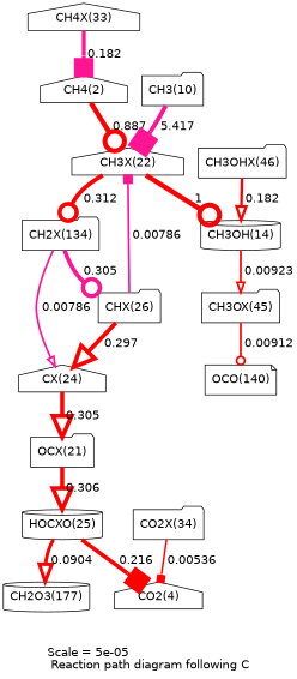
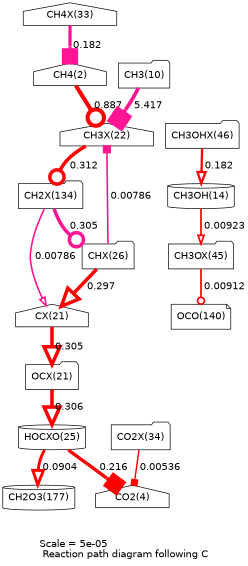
  digraph {
    fontname=Helvetica
    label="Scale = 5e-05\l Reaction path diagram following C"
    node [fontname=Helvetica shape=folder]
    edge [arrowhead=onormal arrowsize=2.55 color=red fontname=Helvetica penwidth=5.1]
    n1 [label="CH4X(33)" shape=house]
    n2 [label="CH4(2)" shape=house]
    n3 [label="CH3X(22)" shape=house]
    n4 [label="CH3OH(14)" shape=cylinder]
    n5 [label="CH2X(134)"]
    n6 [label="CH3OX(45)"]
    n7 [label="CHX(26)"]
-   n8 [label="CX(24)" shape=house]
+   n8 [label="CX(21)" shape=house]
    n9 [label="CH3(10)"]
    n10 [label="OCO(140)" shape=note]
    n11 [label="OCX(21)"]
    n12 [label="CH3OHX(46)"]
    n13 [label="HOCXO(25)" shape=cylinder]
    n14 [label="CO2(4)" shape=house]
    n15 [label="CH2O3(177)" shape=cylinder]
    n16 [label="CO2X(34)"]
    n1 -> n2 [arrowhead=box arrowsize=2.36 color=deeppink label=" 0.182" penwidth=4.71]
    n2 -> n3 [arrowhead=odot arrowsize=2.95 label=" 0.887" penwidth=5.91]
-   n3 -> n4 [arrowhead=odot arrowsize=3 label=" 1" penwidth=6]
    n3 -> n5 [arrowhead=odot arrowsize=2.56 label=" 0.312" penwidth=5.12]
    n4 -> n6 [arrowsize=1.23 label=" 0.00923" penwidth=2.46]
    n5 -> n7 [arrowhead=odot color=deeppink label=" 0.305"]
    n5 -> n8 [arrowsize=1.17 color=deeppink label=" 0.00786" penwidth=2.34]
    n6 -> n10 [arrowhead=odot arrowsize=1.23 label=" 0.00912" penwidth=2.45]
    n7 -> n3 [arrowhead=box arrowsize=1.17 color=deeppink label=" 0.00786" penwidth=2.34]
    n7 -> n8 [arrowsize=2.54 label=" 0.297" penwidth=5.08]
    n8 -> n11 [label=" 0.305"]
    n9 -> n3 [arrowhead=box arrowsize=2.67 color=deeppink label=" 5.417" penwidth=5.34]
    n11 -> n13 [label=" 0.306" penwidth=5.11]
    n12 -> n4 [arrowsize=1.66 label=" 0.182" penwidth=3.31]
    n13 -> n14 [arrowhead=box arrowsize=2.42 label=" 0.216" penwidth=4.84]
    n13 -> n15 [arrowsize=2.09 label=" 0.0904" penwidth=4.19]
    n16 -> n14 [arrowhead=box arrowsize=1.03 label=" 0.00536" penwidth=2.05]
  }
